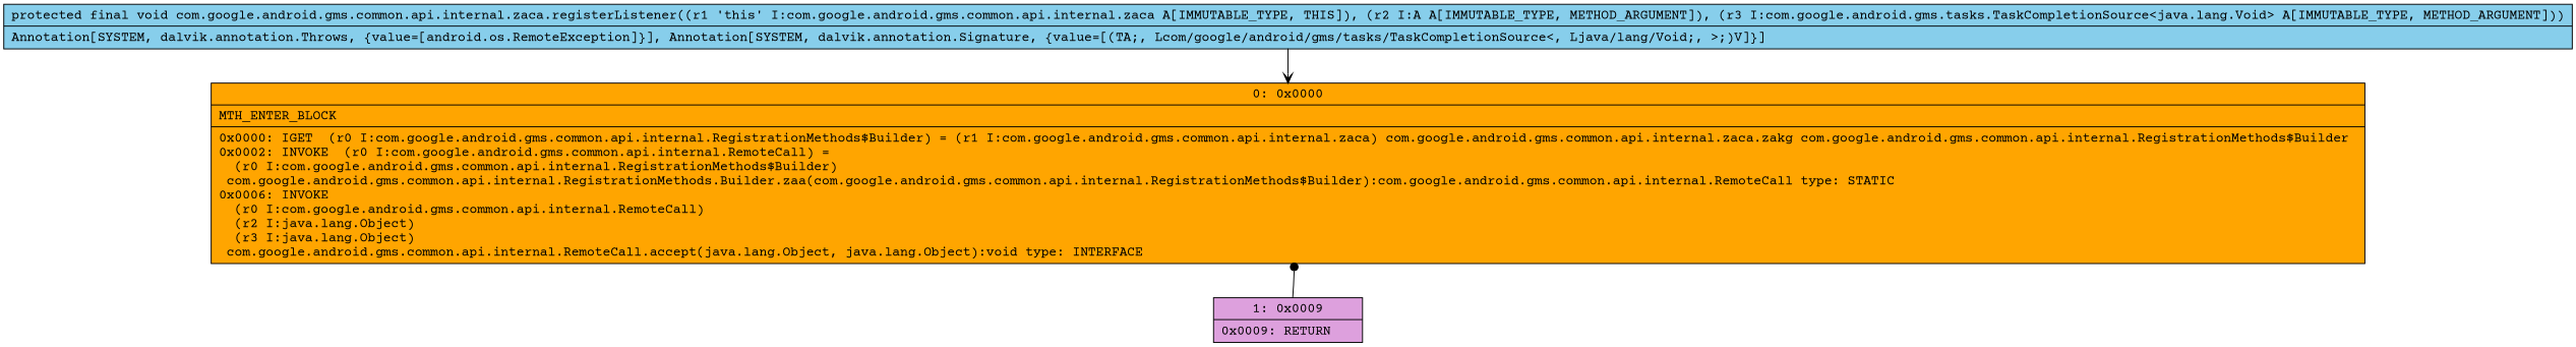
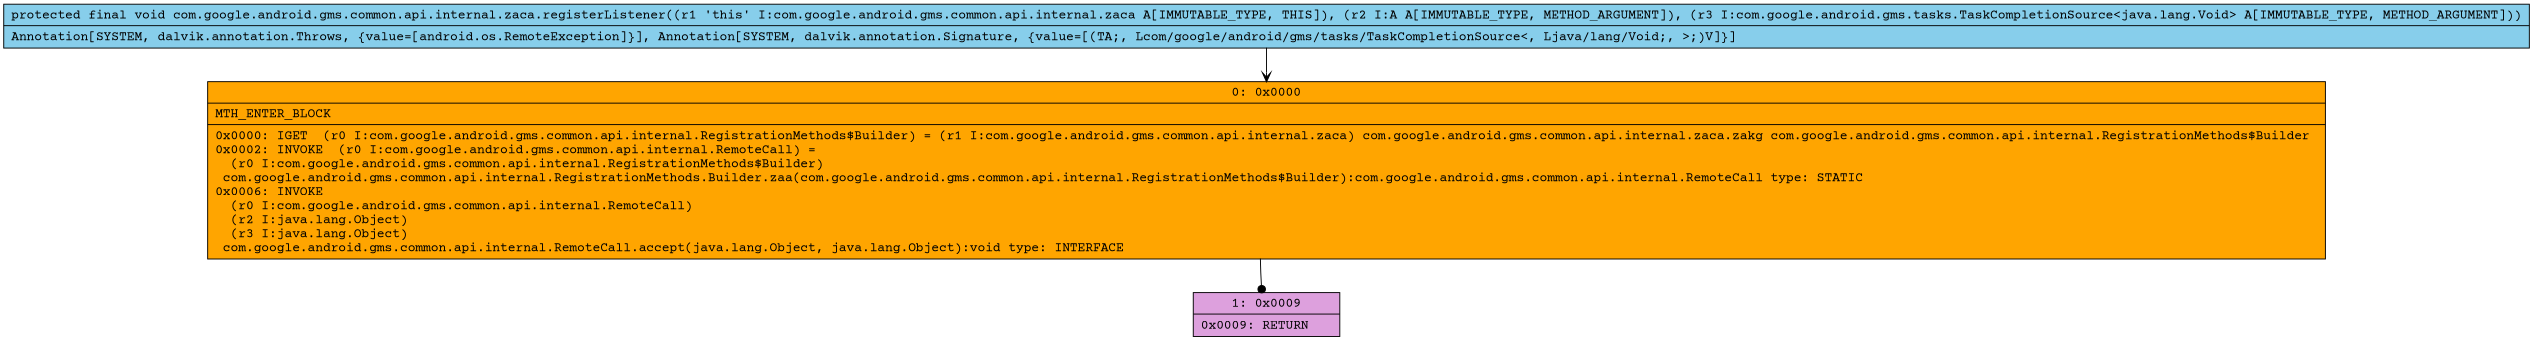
  digraph {
    fontname="Courier Prime"
    node [shape=record style=filled fontname="Courier Prime"]
    edge [style=solid fontname="Courier Prime"]
    n1 [label="{0\:\ 0x0000|MTH_ENTER_BLOCK\l|0x0000: IGET  (r0 I:com.google.android.gms.common.api.internal.RegistrationMethods$Builder) = (r1 I:com.google.android.gms.common.api.internal.zaca) com.google.android.gms.common.api.internal.zaca.zakg com.google.android.gms.common.api.internal.RegistrationMethods$Builder \l0x0002: INVOKE  (r0 I:com.google.android.gms.common.api.internal.RemoteCall) = \l  (r0 I:com.google.android.gms.common.api.internal.RegistrationMethods$Builder)\l com.google.android.gms.common.api.internal.RegistrationMethods.Builder.zaa(com.google.android.gms.common.api.internal.RegistrationMethods$Builder):com.google.android.gms.common.api.internal.RemoteCall type: STATIC \l0x0006: INVOKE  \l  (r0 I:com.google.android.gms.common.api.internal.RemoteCall)\l  (r2 I:java.lang.Object)\l  (r3 I:java.lang.Object)\l com.google.android.gms.common.api.internal.RemoteCall.accept(java.lang.Object, java.lang.Object):void type: INTERFACE \l}" fillcolor=orange]
    n2 [label="{1\:\ 0x0009|0x0009: RETURN   \l}" fillcolor=plum]
    n3 [label="{protected final void com.google.android.gms.common.api.internal.zaca.registerListener((r1 'this' I:com.google.android.gms.common.api.internal.zaca A[IMMUTABLE_TYPE, THIS]), (r2 I:A A[IMMUTABLE_TYPE, METHOD_ARGUMENT]), (r3 I:com.google.android.gms.tasks.TaskCompletionSource\<java.lang.Void\> A[IMMUTABLE_TYPE, METHOD_ARGUMENT]))  | Annotation[SYSTEM, dalvik.annotation.Throws, \{value=[android.os.RemoteException]\}], Annotation[SYSTEM, dalvik.annotation.Signature, \{value=[(TA;, Lcom\/google\/android\/gms\/tasks\/TaskCompletionSource\<, Ljava\/lang\/Void;, \>;)V]\}]\l}" fillcolor=skyblue]
-   n2 -> n1 [arrowhead=dot]
+   n1 -> n2 [arrowhead=dot]
    n3 -> n1 [arrowhead=vee]
  }
